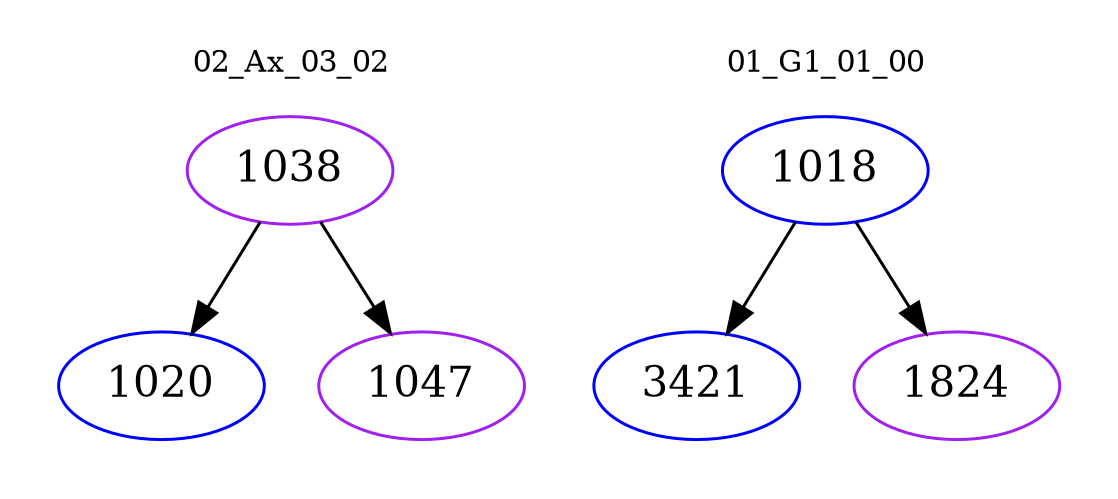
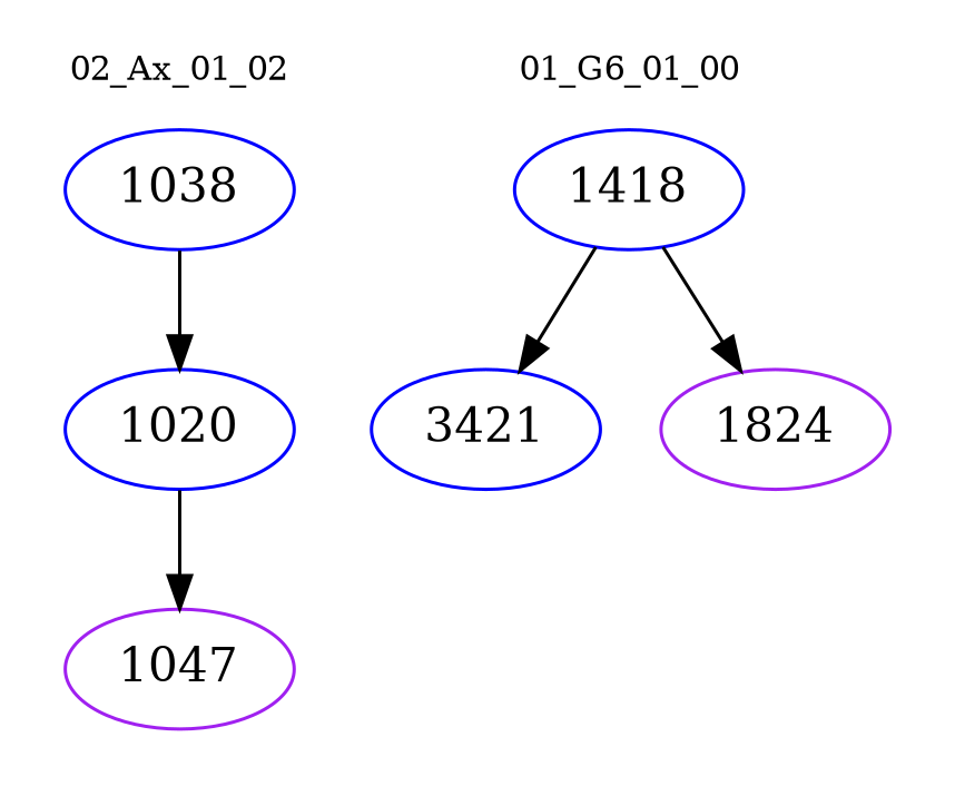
  digraph {
    node [color=purple]
    edge [color=black]
-   n1 [label=1038]
+   n1 [color=blue label=1038]
    n2 [color=blue label=1020]
    n3 [label=1047]
-   n4 [color=blue label=1018]
+   n4 [color=blue label=1418]
    n5 [color=blue label=3421]
    n6 [label=1824]
    subgraph cluster_1 {
      color=white
      fontsize=10
-     label="02_Ax_03_02"
+     label="02_Ax_01_02"
      n1
      n2
      n3
    }
    subgraph cluster_2 {
      color=white
      fontsize=10
-     label="01_G1_01_00"
+     label="01_G6_01_00"
      n4
      n5
      n6
    }
    n1 -> n2
-   n1 -> n3
+   n2 -> n3
    n4 -> n5
    n4 -> n6
  }
